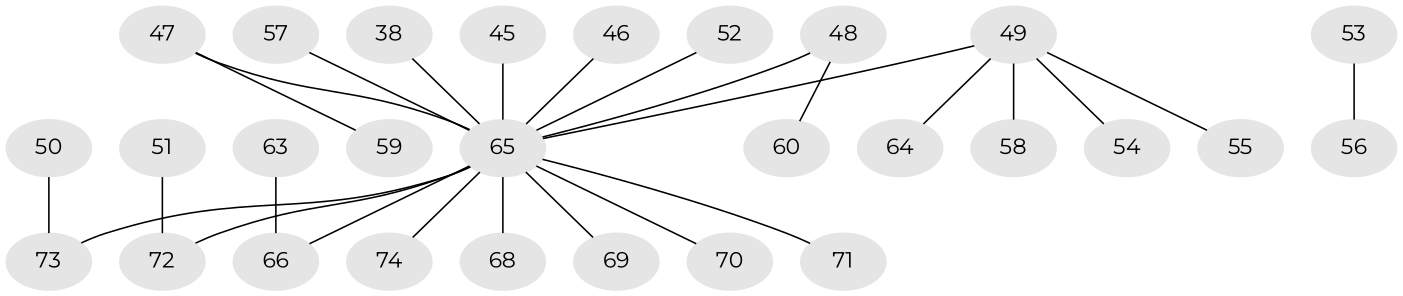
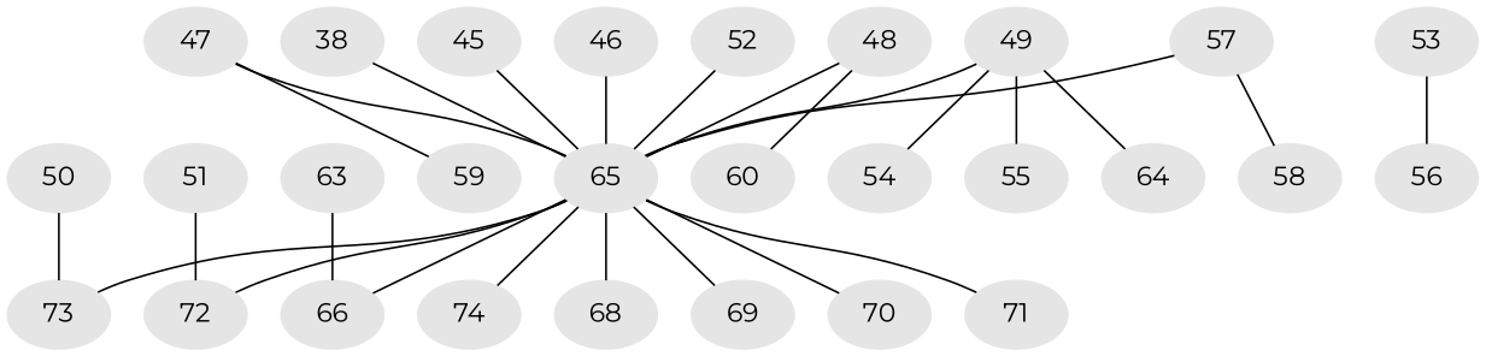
  graph {
    fontname=Montserrat
    node [color=gray90 fontname=Montserrat style=filled]
    edge [fontname=Montserrat]
    65 [super="+5+14+22+40+36+30+31+33+41+43+62+25+26"]
    73 [super="+35"]
    72 [super="+6+34"]
    66 [super="+61"]
    68
    69
    70
    71
    74
    38
    45
    46
    47
    59
    48 [super="+42"]
    60
    49 [super="+20+23+28+39+32"]
    54
    55
    64 [super="+27+37"]
    50
    51
    52
    53
    56
    57
    58
    63
    65 -- 73
    65 -- 72
    65 -- 66
    65 -- 68
    65 -- 69
    65 -- 70
    65 -- 71
    65 -- 74
    38 -- 65
    45 -- 65
    46 -- 65
    47 -- 65
    47 -- 59
    48 -- 65
    48 -- 60
    49 -- 65
    49 -- 54
    49 -- 55
    49 -- 64
    50 -- 73
    51 -- 72
    52 -- 65
    53 -- 56
    57 -- 65
-   49 -- 58
+   57 -- 58
    63 -- 66
  }
